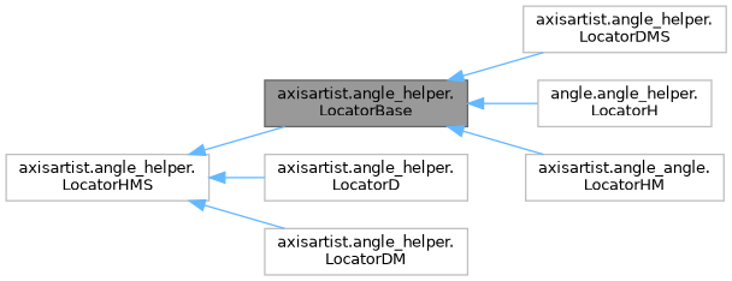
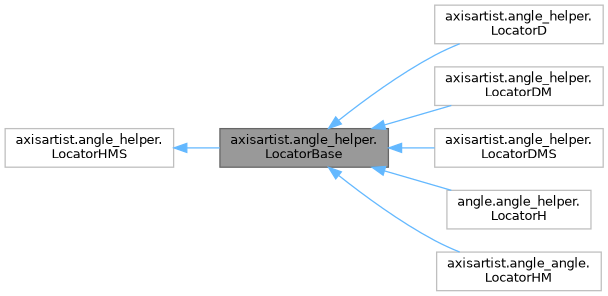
  digraph {
    rankdir=LR
    node [color=grey75 fillcolor=white fontname=Helvetica fontsize=10 shape=box style=filled]
    edge [color=steelblue1 dir=back fontname=Helvetica fontsize=10 labelfontname=Helvetica labelfontsize=10 style=solid]
    n1 [color=gray40 fillcolor=grey60 fontcolor=black height=0.2 label="axisartist.angle_helper.\lLocatorBase" width=0.4]
    n2 [height=0.2 label="axisartist.angle_helper.\lLocatorD" width=0.4]
    n3 [height=0.2 label="axisartist.angle_helper.\lLocatorDM" width=0.4]
    n4 [height=0.2 label="axisartist.angle_helper.\lLocatorDMS" width=0.4]
    n5 [height=0.2 label="angle.angle_helper.\lLocatorH" width=0.4]
    n6 [height=0.2 label="axisartist.angle_angle.\lLocatorHM" width=0.4]
    n7 [height=0.2 label="axisartist.angle_helper.\lLocatorHMS" width=0.4]
-   n7 -> n2
-   n7 -> n3
+   n1 -> n2
+   n1 -> n3
    n1 -> n4
    n1 -> n5
    n1 -> n6
    n7 -> n1
  }
